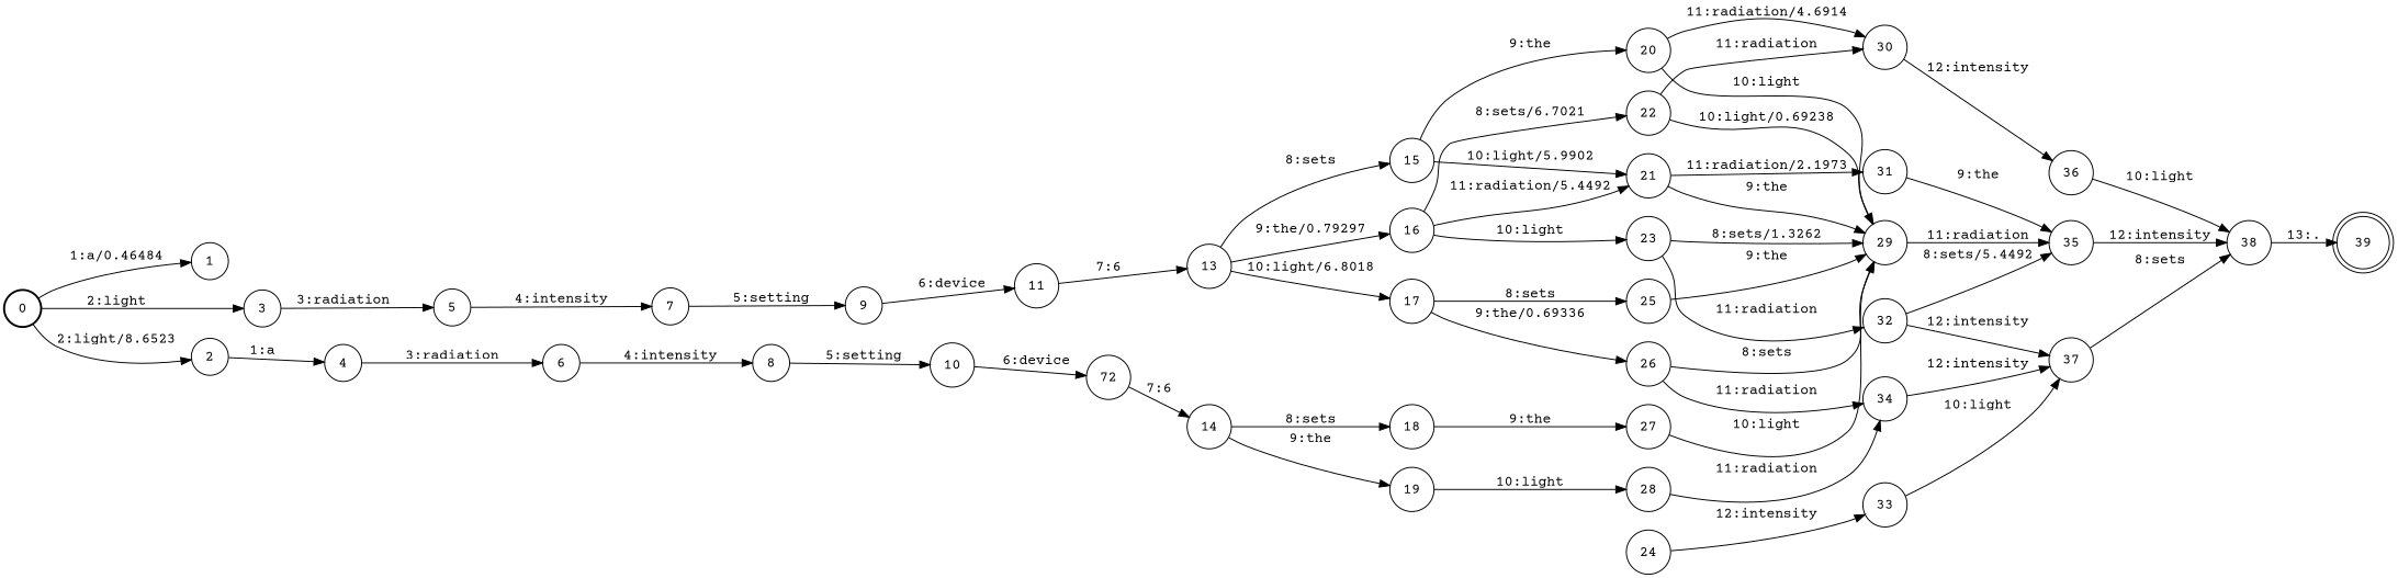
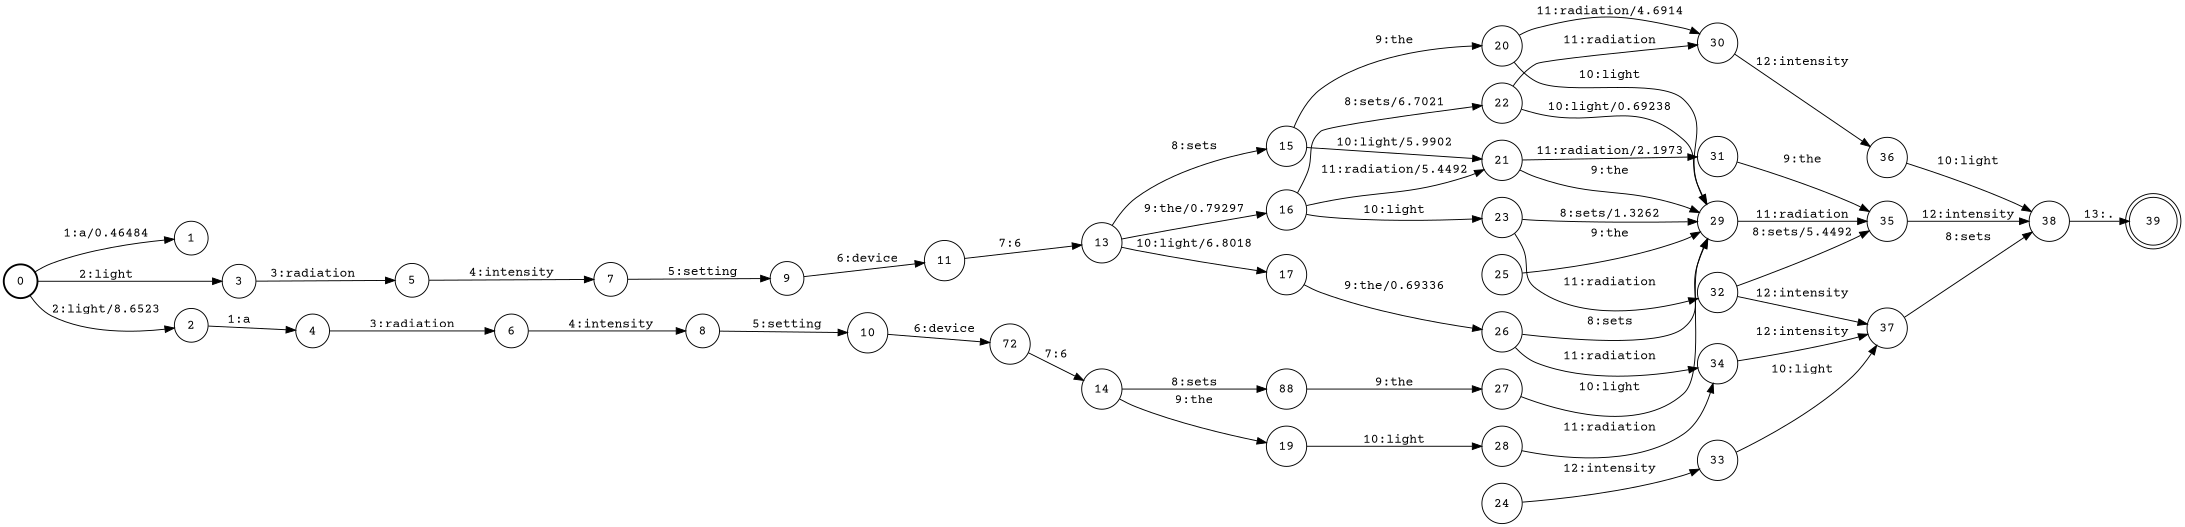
  digraph {
    fontname="Courier Prime"
    nodesep=0.25
    rankdir=LR
    ranksep=0.4
    node [fontname="Courier Prime" fontsize=14 shape=circle style=solid]
    edge [fontname="Courier Prime" fontsize=14]
    n1 [label=0 style=bold]
    n2 [label=1]
    n3 [label=2]
    n4 [label=3]
    n5 [label=4]
    n6 [label=5]
    n7 [label=6]
    n8 [label=7]
    n9 [label=8]
    n10 [label=9]
    n11 [label=10]
    n12 [label=11]
    n13 [label=72]
    n14 [label=13]
    n15 [label=14]
    n16 [label=17]
    n17 [label=15]
    n18 [label=16]
-   n19 [label=18]
+   n19 [label=88]
    n20 [label=19]
    n21 [label=25]
    n22 [label=26]
    n23 [label=21]
    n24 [label=20]
    n25 [label=23]
    n26 [label=22]
    n27 [label=27]
    n28 [label=28]
    n29 [label=29]
    n30 [label=34]
    n31 [label=31]
    n32 [label=30]
    n33 [label=32]
    n34 [label=24]
    n35 [label=33]
    n36 [label=35]
    n37 [label=36]
    n38 [label=37]
    n39 [label=38]
    n40 [label=39 shape=doublecircle]
    n1 -> n2 [label="1:a/0.46484"]
    n1 -> n3 [label="2:light/8.6523"]
    n1 -> n4 [label="2:light"]
    n3 -> n5 [label="1:a"]
    n4 -> n6 [label="3:radiation"]
    n5 -> n7 [label="3:radiation"]
    n6 -> n8 [label="4:intensity"]
    n7 -> n9 [label="4:intensity"]
    n8 -> n10 [label="5:setting"]
    n9 -> n11 [label="5:setting"]
    n10 -> n12 [label="6:device"]
    n11 -> n13 [label="6:device"]
    n12 -> n14 [label="7:6"]
    n13 -> n15 [label="7:6"]
    n14 -> n16 [label="10:light/6.8018"]
    n14 -> n17 [label="8:sets"]
    n14 -> n18 [label="9:the/0.79297"]
    n15 -> n19 [label="8:sets"]
    n15 -> n20 [label="9:the"]
-   n16 -> n21 [label="8:sets"]
    n16 -> n22 [label="9:the/0.69336"]
    n17 -> n23 [label="10:light/5.9902"]
    n17 -> n24 [label="9:the"]
    n18 -> n23 [label="11:radiation/5.4492"]
    n18 -> n25 [label="10:light"]
    n18 -> n26 [label="8:sets/6.7021"]
    n19 -> n27 [label="9:the"]
    n20 -> n28 [label="10:light"]
    n21 -> n29 [label="9:the"]
    n22 -> n29 [label="8:sets"]
    n22 -> n30 [label="11:radiation"]
    n23 -> n29 [label="9:the"]
    n23 -> n31 [label="11:radiation/2.1973"]
    n24 -> n29 [label="10:light"]
    n24 -> n32 [label="11:radiation/4.6914"]
    n25 -> n29 [label="8:sets/1.3262"]
    n25 -> n33 [label="11:radiation"]
    n26 -> n29 [label="10:light/0.69238"]
    n26 -> n32 [label="11:radiation"]
    n27 -> n29 [label="10:light"]
    n28 -> n30 [label="11:radiation"]
    n29 -> n36 [label="11:radiation"]
    n30 -> n38 [label="12:intensity"]
    n31 -> n36 [label="9:the"]
    n32 -> n37 [label="12:intensity"]
    n33 -> n36 [label="8:sets/5.4492"]
    n33 -> n38 [label="12:intensity"]
    n34 -> n35 [label="12:intensity"]
    n35 -> n38 [label="10:light"]
    n36 -> n39 [label="12:intensity"]
    n37 -> n39 [label="10:light"]
    n38 -> n39 [label="8:sets"]
    n39 -> n40 [label="13:."]
  }
